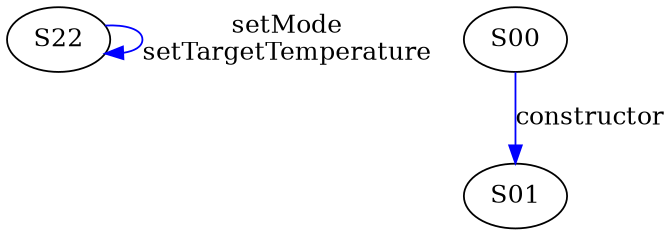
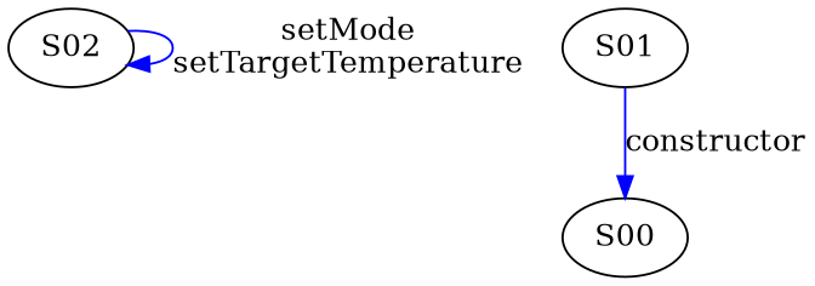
  digraph {
    edge [color=blue]
-   S02 [label=S22]
+   S02
    S00
    S01
    S02 -> S02 [label="setMode\nsetTargetTemperature"]
-   S00 -> S01 [label=constructor]
+   S01 -> S00 [label=constructor]
  }
